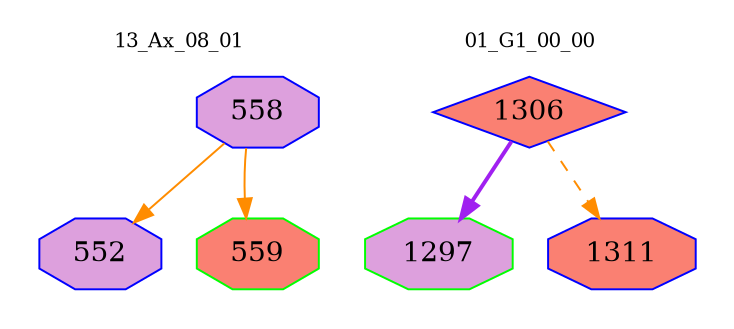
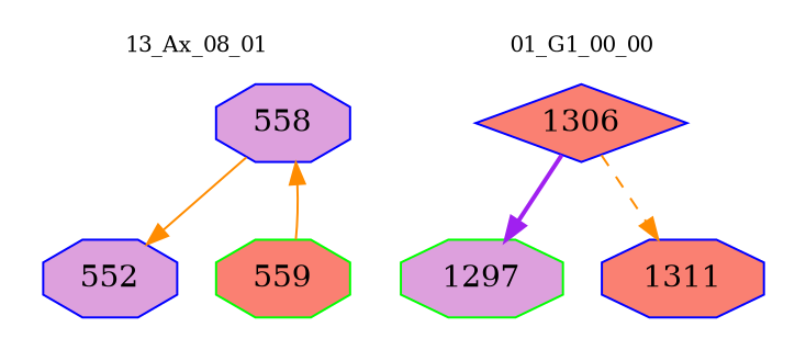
  digraph {
    node [color=blue fillcolor=plum shape=octagon style=filled]
    edge [color=darkorange style=solid]
    n1 [label=558]
    n2 [label=552]
    n3 [color=green fillcolor=salmon label=559]
    n4 [fillcolor=salmon label=1306 shape=diamond]
    n5 [color=green label=1297]
    n6 [fillcolor=salmon label=1311]
    subgraph cluster_1 {
      color=white
      fontsize=10
      label="13_Ax_08_01"
      n1
      n2
      n3
    }
    subgraph cluster_2 {
      color=white
      fontsize=10
      label="01_G1_00_00"
      n4
      n5
      n6
    }
    n1 -> n2
-   n1 -> n3
+   n3 -> n1
    n4 -> n5 [color=purple style=bold]
    n4 -> n6 [style=dashed]
  }
